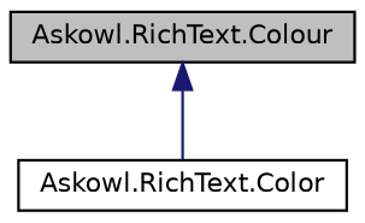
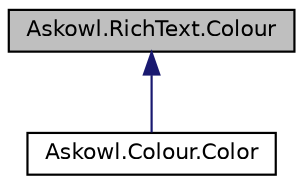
  digraph {
    node [color=black fontname=Helvetica fontsize=10 shape=record style=filled]
    n1 [fillcolor=grey75 fontcolor=black height=0.2 label="Askowl.RichText.Colour" width=0.4]
-   n2 [fillcolor=white height=0.2 label="Askowl.RichText.Color" width=0.4]
+   n2 [fillcolor=white height=0.2 label="Askowl.Colour.Color" width=0.4]
    n1 -> n2 [color=midnightblue dir=back fontname=Helvetica fontsize=10 labelfontname=Helvetica labelfontsize=10 style=solid]
  }
